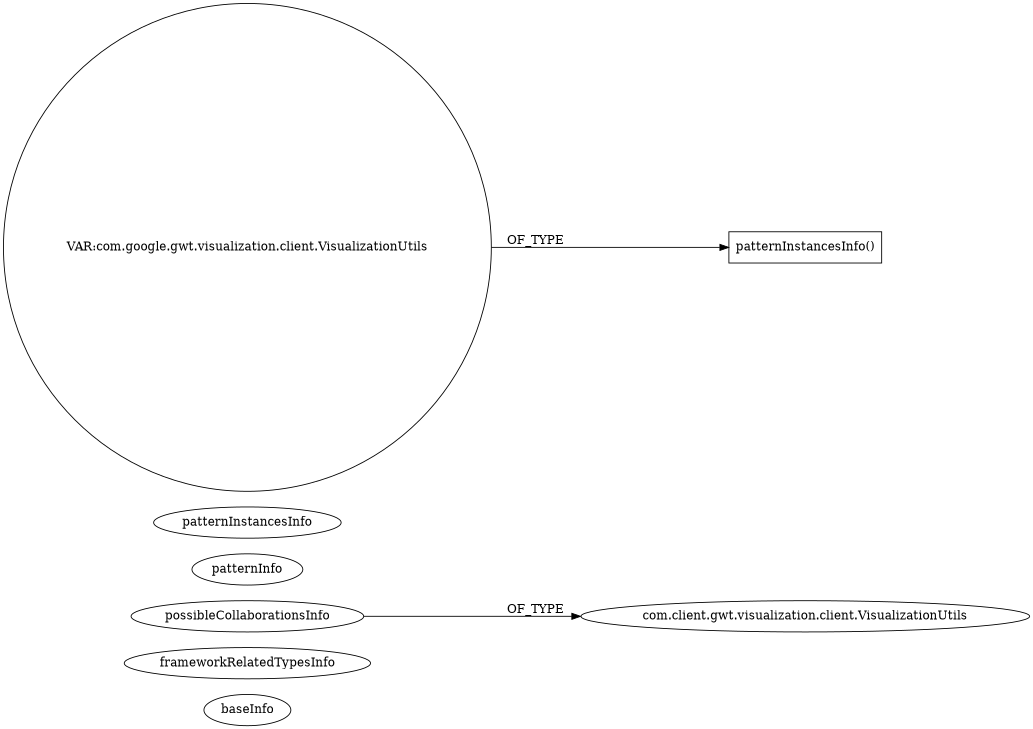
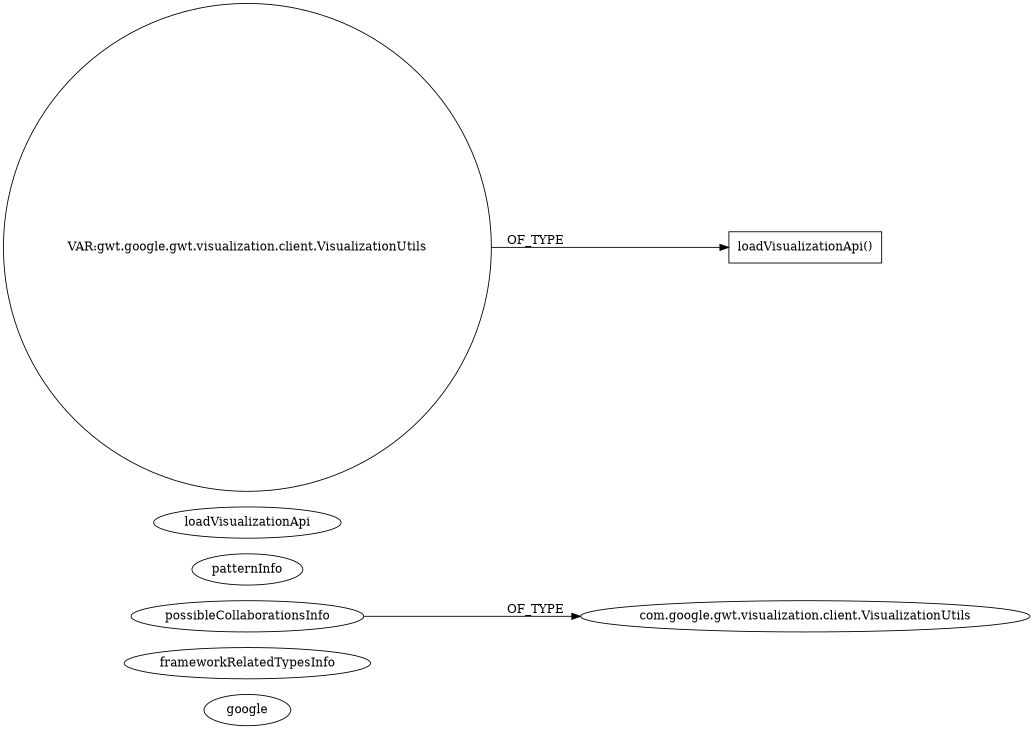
  digraph {
    rankdir=LR
-   baseInfo [category=pattern graphId=2036 isAnonymous=false possibleRelation=false]
+   baseInfo [category=pattern graphId=2036 isAnonymous=false possibleRelation=false label=google]
    frameworkRelatedTypesInfo
-   n3 [isFrameworkType=false label="com.client.gwt.visualization.client.VisualizationUtils" vertexType=FRAMEWORK_CLASS_TYPE]
+   n3 [isFrameworkType=false label="com.google.gwt.visualization.client.VisualizationUtils" vertexType=FRAMEWORK_CLASS_TYPE]
    possibleCollaborationsInfo
    patternInfo [frequency=2.0 patternRootClient=null]
-   patternInstancesInfo [0="DeannaSurma-Census~/DeannaSurma-Census/Census-master/src/com/cs4302/census/client/Census.java~Census~109" 1="daonb-obudget~/daonb-obudget/obudget-master/src/client/src/org/obudget/client/OBudgetMain.java~OBudgetMain~1171"]
-   n7 [isFrameworkType=false label="VAR:com.google.gwt.visualization.client.VisualizationUtils" shape=circle vertexType=VARIABLE_EXPRESION]
-   n8 [isFrameworkType=false label="patternInstancesInfo()" shape=box vertexType=INSIDE_CALL]
+   patternInstancesInfo [0="DeannaSurma-Census~/DeannaSurma-Census/Census-master/src/com/cs4302/census/client/Census.java~Census~109" 1="daonb-obudget~/daonb-obudget/obudget-master/src/client/src/org/obudget/client/OBudgetMain.java~OBudgetMain~1171" label=loadVisualizationApi]
+   n7 [isFrameworkType=false label="VAR:gwt.google.gwt.visualization.client.VisualizationUtils" shape=circle vertexType=VARIABLE_EXPRESION]
+   n8 [isFrameworkType=false label="loadVisualizationApi()" shape=box vertexType=INSIDE_CALL]
    possibleCollaborationsInfo -> n3 [label=OF_TYPE]
    n7 -> n8 [label=OF_TYPE]
  }
